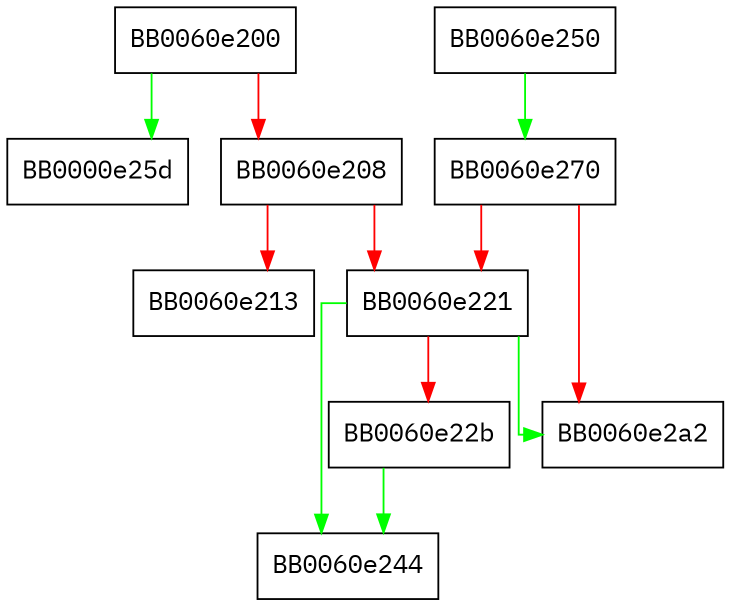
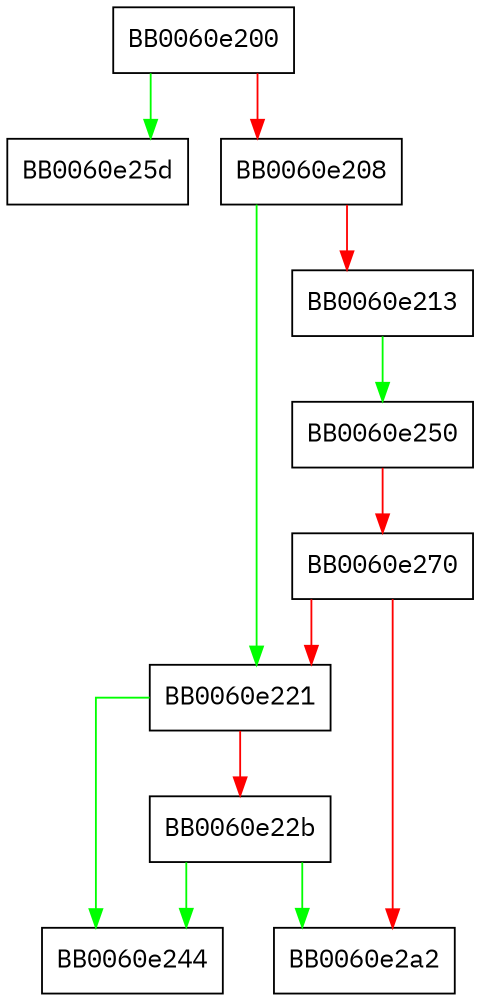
  digraph {
    fontname="IBM Plex Mono"
    splines=ortho
    node [fontname="IBM Plex Mono" shape=box]
    edge [color=green fontname="IBM Plex Mono"]
    BB0060e200
-   BB0060e25d [label=BB0000e25d]
+   BB0060e25d
    BB0060e208
    BB0060e221
    BB0060e213
    BB0060e244
    BB0060e22b
    BB0060e250
    BB0060e2a2
    BB0060e270
    BB0060e200 -> BB0060e25d
    BB0060e200 -> BB0060e208 [color=red]
-   BB0060e208 -> BB0060e221 [color=red]
+   BB0060e208 -> BB0060e221
    BB0060e208 -> BB0060e213 [color=red]
    BB0060e221 -> BB0060e244
    BB0060e221 -> BB0060e22b [color=red]
+   BB0060e213 -> BB0060e250
    BB0060e22b -> BB0060e244
-   BB0060e221 -> BB0060e2a2
-   BB0060e250 -> BB0060e270
+   BB0060e22b -> BB0060e2a2
+   BB0060e250 -> BB0060e270 [color=red]
    BB0060e270 -> BB0060e221 [color=red]
    BB0060e270 -> BB0060e2a2 [color=red]
  }
